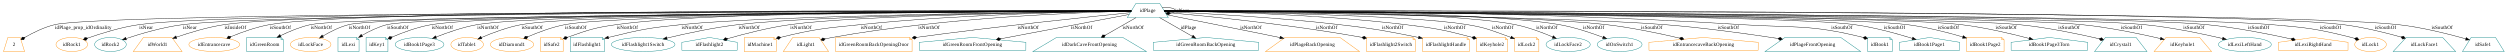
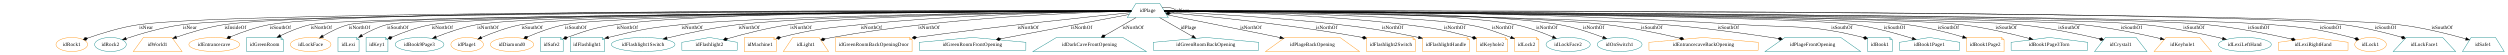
  digraph {
    fontname="Liberation Serif"
    node [color=teal fontname="Liberation Serif" node_type=entity_node shape=note]
    edge [arrowhead=diamond edge_type=relationship fontname="Liberation Serif"]
    idPlage [shape=trapezium]
-   2 [color=darkorange node_type=property_node shape=trapezium]
    idRock1 [color=darkorange shape=ellipse]
    idRock2 [shape=ellipse]
    idWorld1 [color=darkorange shape=trapezium]
    idEntrancecave [color=darkorange shape=ellipse]
    idGreenRoom
    n8 [color=darkorange label=idLockFace shape=ellipse]
    idLexi
    idKey1
-   idBook1Page3 [shape=ellipse]
-   idTable1 [color=darkorange shape=ellipse]
-   idDiamond1 [color=darkorange shape=ellipse]
-   idSafe2 [color=darkorange]
+   idBook1Page3 [shape=ellipse label=idBook9Page3]
+   idTable1 [color=darkorange shape=ellipse label=idPlage1]
+   idDiamond1 [color=darkorange shape=ellipse label=idDiamond0]
+   idSafe2
    idFlashlight1
    idFlashlight1Switch [shape=ellipse]
    idFlashlight2 [shape=house]
    idMachine1 [color=darkorange]
    idLight1 [color=darkorange shape=trapezium]
    idGreenRoomBackOpeningDoor [color=darkorange]
    idGreenRoomFrontOpening [shape=house]
    idDarkCaveFrontOpening [shape=trapezium]
    idGreenRoomBackOpening [shape=house]
    idPlageBackOpening [color=darkorange shape=trapezium]
    idFlashlight2Switch [color=darkorange]
    idFlashlightHandle [color=darkorange]
    idKeyhole2 [color=darkorange]
    idLock2 [color=darkorange]
    idLockFace2 [shape=ellipse]
    idOnSwitch1 [shape=ellipse]
    idEntrancecaveBackOpening [color=darkorange shape=house]
    idPlageFrontOpening [shape=trapezium]
    idBook1
    idBook1Page1 [shape=house]
    idBook1Page2 [color=darkorange]
    idBook1Page3Torn [shape=house]
    idCrystal1 [shape=trapezium]
    idKeyhole1 [color=darkorange shape=trapezium]
    idLexiLeftHand [shape=ellipse]
    idLexiRightHand [color=darkorange shape=house]
    idLock1 [color=darkorange shape=ellipse]
    idLockFace1 [shape=trapezium]
    idSafe1 [shape=trapezium]
    idPlage -> idPlage [label=isNear]
-   idPlage -> 2 [edge_type=property label=idPlage_prop_idOrdinality]
    idPlage -> idRock1 [label=isNear]
    idPlage -> idRock2 [arrowhead=normal label=isNear]
    idPlage -> idWorld1 [arrowhead=normal label=isInsideOf]
    idPlage -> idEntrancecave [label=isSouthOf]
    idPlage -> idGreenRoom [arrowhead=normal label=isNorthOf]
    idPlage -> n8 [arrowhead=normal label=isNorthOf]
    idPlage -> idLexi [arrowhead=normal label=isSouthOf]
    idPlage -> idKey1 [label=isNorthOf]
    idPlage -> idBook1Page3 [arrowhead=normal label=isNorthOf]
    idPlage -> idTable1 [arrowhead=normal label=isSouthOf]
    idPlage -> idDiamond1 [label=isSouthOf]
    idPlage -> idSafe2 [label=isNorthOf]
    idPlage -> idFlashlight1 [arrowhead=normal label=isNorthOf]
    idPlage -> idFlashlight1Switch [arrowhead=normal label=isNorthOf]
    idPlage -> idFlashlight2 [label=isNorthOf]
    idPlage -> idMachine1 [label=isNorthOf]
    idPlage -> idLight1 [label=isNorthOf]
    idPlage -> idGreenRoomBackOpeningDoor [label=isNorthOf]
    idPlage -> idGreenRoomFrontOpening [label=isNorthOf]
    idPlage -> idDarkCaveFrontOpening [label=isNorthOf]
    idPlage -> idGreenRoomBackOpening [arrowhead=normal label=idPlage]
    idPlage -> idPlageBackOpening [arrowhead=normal label=isNorthOf]
    idPlage -> idFlashlight2Switch [label=isNorthOf]
    idPlage -> idFlashlightHandle [arrowhead=normal label=isNorthOf]
    idPlage -> idKeyhole2 [label=isNorthOf]
    idPlage -> idLock2 [arrowhead=normal label=isNorthOf]
    idPlage -> idLockFace2 [arrowhead=normal label=isNorthOf]
    idPlage -> idOnSwitch1 [arrowhead=normal label=isNorthOf]
    idPlage -> idEntrancecaveBackOpening [label=isSouthOf]
    idPlage -> idPlageFrontOpening [label=isSouthOf]
    idPlage -> idBook1 [label=isSouthOf]
    idPlage -> idBook1Page1 [arrowhead=normal label=isSouthOf]
    idPlage -> idBook1Page2 [arrowhead=normal label=isSouthOf]
    idPlage -> idBook1Page3Torn [arrowhead=normal label=isSouthOf]
    idPlage -> idCrystal1 [label=isSouthOf]
    idPlage -> idKeyhole1 [arrowhead=normal label=isSouthOf]
    idPlage -> idLexiLeftHand [arrowhead=normal label=isSouthOf]
    idPlage -> idLexiRightHand [label=isSouthOf]
    idPlage -> idLock1 [label=isSouthOf]
    idPlage -> idLockFace1 [label=isSouthOf]
    idPlage -> idSafe1 [arrowhead=normal label=isSouthOf]
  }
